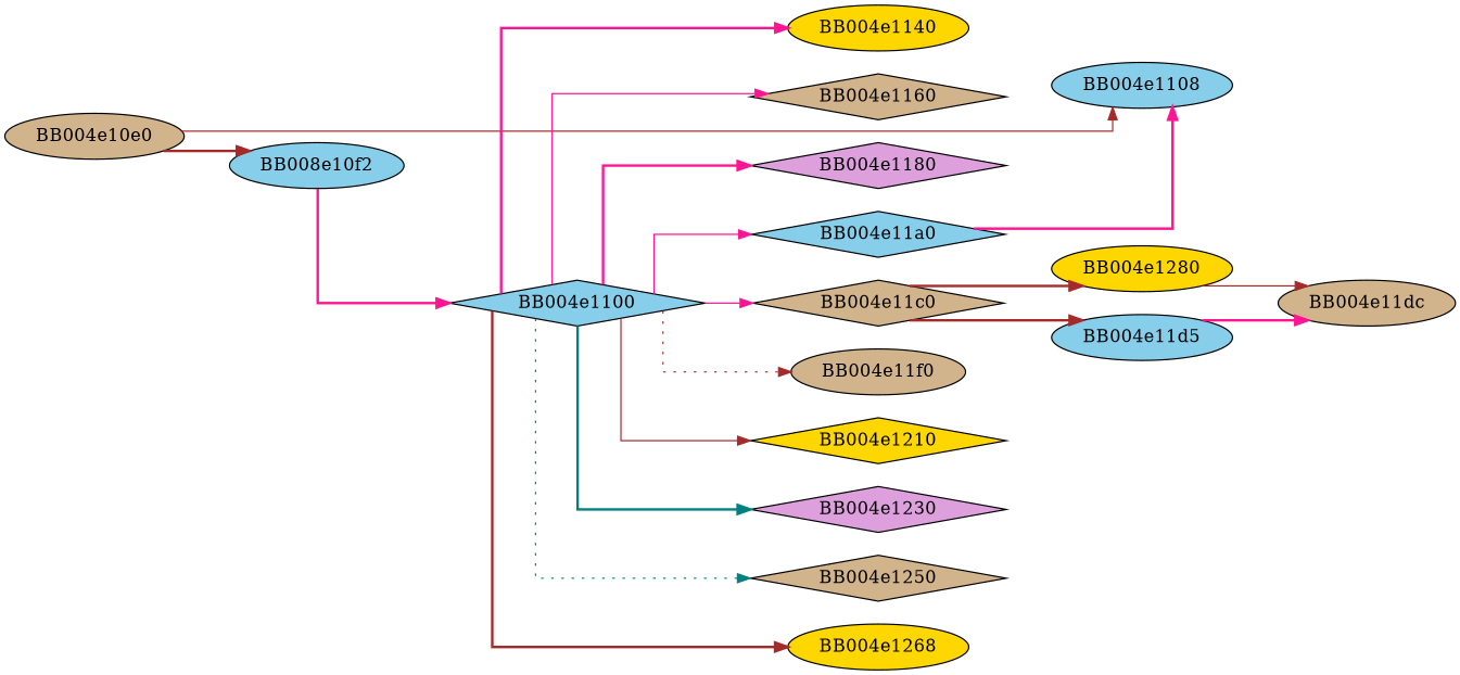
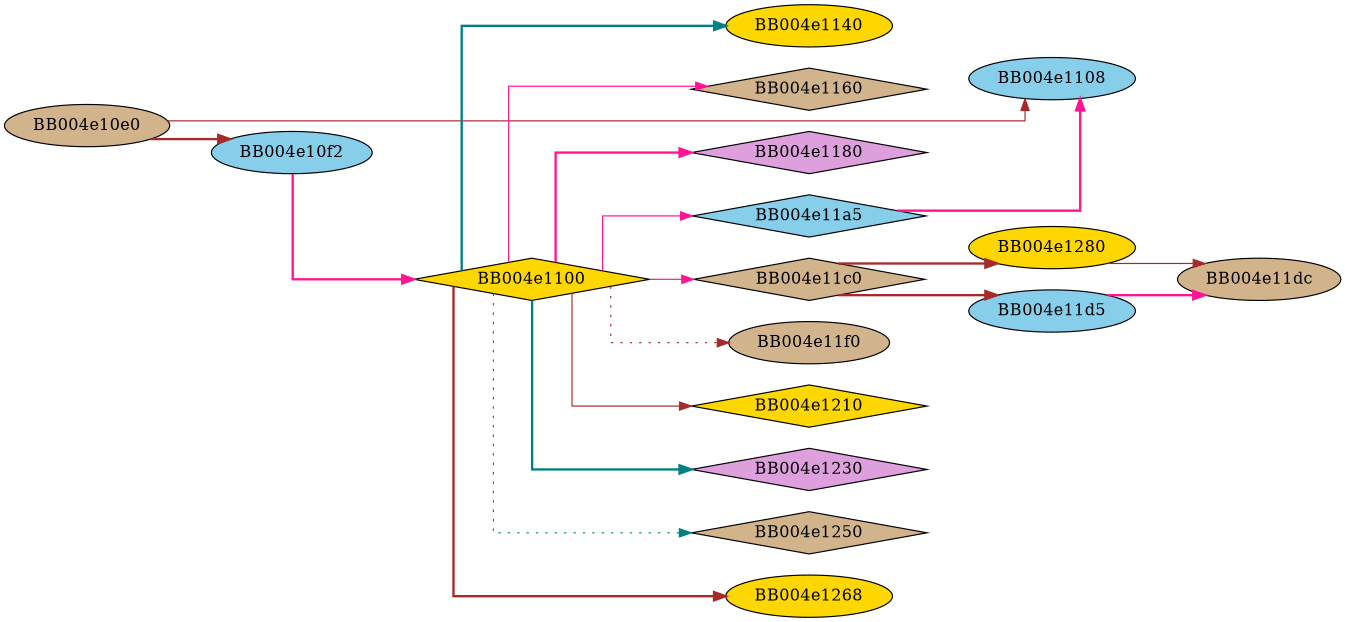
  digraph {
    rankdir=LR
    splines=ortho
    node [fillcolor=tan shape=ellipse style=filled]
    edge [color=brown style=bold]
    BB004e1108 [fillcolor=skyblue]
    BB004e10e0
-   BB004e10f2 [fillcolor=skyblue label=BB008e10f2]
-   BB004e1100 [fillcolor=skyblue shape=diamond]
+   BB004e10f2 [fillcolor=skyblue]
+   BB004e1100 [fillcolor=gold shape=diamond]
    BB004e1140 [fillcolor=gold]
    BB004e1160 [shape=diamond]
    BB004e1180 [fillcolor=plum shape=diamond]
-   BB004e11a0 [fillcolor=skyblue shape=diamond]
+   BB004e11a0 [fillcolor=skyblue shape=diamond label=BB004e11a5]
    BB004e11c0 [shape=diamond]
    BB004e11f0
    BB004e1210 [fillcolor=gold shape=diamond]
    BB004e1230 [fillcolor=plum shape=diamond]
    BB004e1250 [shape=diamond]
    BB004e1268 [fillcolor=gold]
    BB004e1280 [fillcolor=gold]
    BB004e11d5 [fillcolor=skyblue]
    BB004e11dc
    BB004e10e0 -> BB004e1108 [style=solid]
    BB004e10e0 -> BB004e10f2
    BB004e10f2 -> BB004e1100 [color=deeppink]
-   BB004e1100 -> BB004e1140 [color=deeppink]
+   BB004e1100 -> BB004e1140 [color=teal]
    BB004e1100 -> BB004e1160 [color=deeppink style=solid]
    BB004e1100 -> BB004e1180 [color=deeppink]
    BB004e1100 -> BB004e11a0 [color=deeppink style=solid]
    BB004e1100 -> BB004e11c0 [color=deeppink style=solid]
    BB004e1100 -> BB004e11f0 [style=dotted]
    BB004e1100 -> BB004e1210 [style=solid]
    BB004e1100 -> BB004e1230 [color=teal]
    BB004e1100 -> BB004e1250 [color=teal style=dotted]
    BB004e1100 -> BB004e1268
    BB004e11a0 -> BB004e1108 [color=deeppink]
    BB004e11c0 -> BB004e1280
    BB004e11c0 -> BB004e11d5
    BB004e1280 -> BB004e11dc [style=solid]
    BB004e11d5 -> BB004e11dc [color=deeppink]
  }
